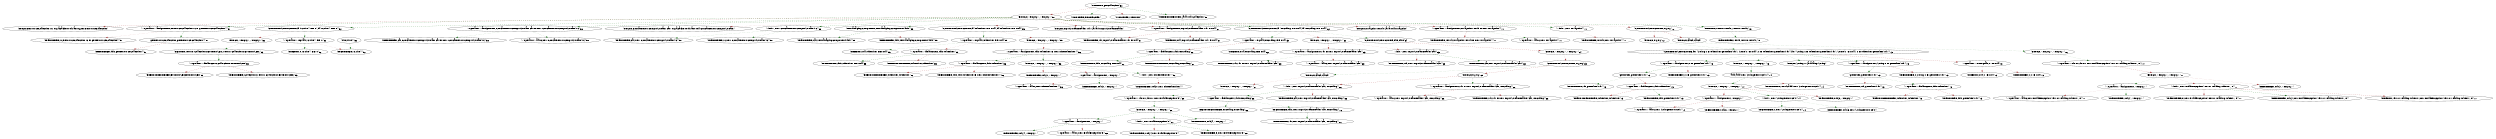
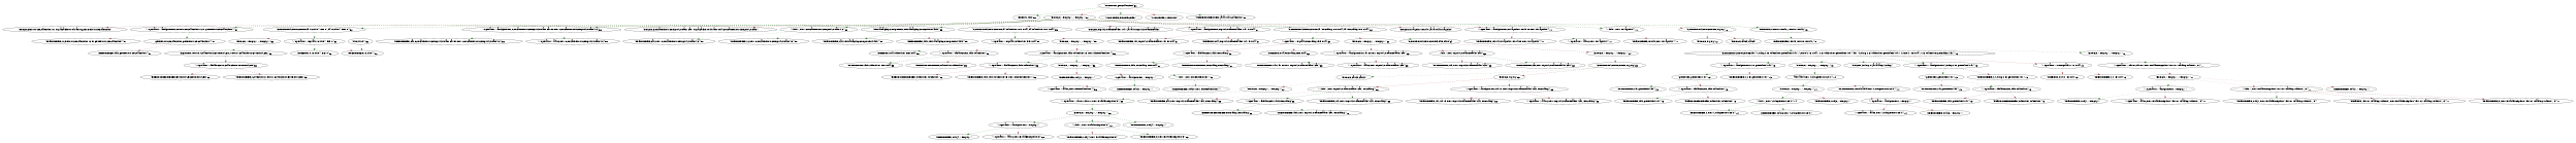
  digraph {
    edge [color=brown style=dotted]
    n1 [label=<(METHOD,getCollection)<SUB>50</SUB>>]
+   n2 [label=<(PARAM,this)<SUB>50</SUB>>]
    n3 [label=<(BLOCK,&lt;empty&gt;,&lt;empty&gt;)<SUB>50</SUB>>]
    n4 [label=<(MODIFIER,PROTECTED)>]
    n5 [label=<(MODIFIER,VIRTUAL)>]
    n6 [label=<(METHOD_RETURN,java.util.Collection)<SUB>50</SUB>>]
    n7 [label=<(LOCAL,ResourceCollection rc: org.apache.tools.ant.types.ResourceCollection)>]
    n8 [label=<(&lt;operator&gt;.assignment,ResourceCollection rc = getResourceCollection())<SUB>51</SUB>>]
    n9 [label=<(CONTROL_STRUCTURE,if (rc.size() == 0),if (rc.size() == 0))<SUB>52</SUB>>]
    n10 [label=<(CONTROL_STRUCTURE,if (tokenizer == null),if (tokenizer == null))<SUB>55</SUB>>]
    n11 [label=<(LOCAL,ConcatResourceInputStream cat: org.apache.tools.ant.util.ConcatResourceInputStream)>]
    n12 [label=<(&lt;operator&gt;.assignment,ConcatResourceInputStream cat = new ConcatResourceInputStream(rc))<SUB>58</SUB>>]
    n13 [label=<(&lt;init&gt;,new ConcatResourceInputStream(rc))<SUB>58</SUB>>]
    n14 [label=<(setManagingComponent,setManagingComponent(this))<SUB>59</SUB>>]
    n15 [label=<(LOCAL,InputStreamReader rdr: java.io.InputStreamReader)>]
    n16 [label=<(&lt;operator&gt;.assignment,InputStreamReader rdr = null)<SUB>61</SUB>>]
    n17 [label=<(CONTROL_STRUCTURE,if (encoding == null),if (encoding == null))<SUB>62</SUB>>]
    n18 [label=<(LOCAL,ArrayList result: java.util.ArrayList)>]
    n19 [label=<(&lt;operator&gt;.assignment,ArrayList result = new ArrayList())<SUB>71</SUB>>]
    n20 [label=<(&lt;init&gt;,new ArrayList())<SUB>71</SUB>>]
    n21 [label=<(CONTROL_STRUCTURE,try,try)<SUB>72</SUB>>]
    n22 [label=<(RETURN,return result;,return result;)<SUB>79</SUB>>]
    n23 [label=<(IDENTIFIER,rc,ResourceCollection rc = getResourceCollection())<SUB>51</SUB>>]
    n24 [label=<(getResourceCollection,getResourceCollection())<SUB>51</SUB>>]
    n25 [label=<(&lt;operator&gt;.equals,rc.size() == 0)<SUB>52</SUB>>]
    n26 [label=<(BLOCK,&lt;empty&gt;,&lt;empty&gt;)<SUB>52</SUB>>]
    n27 [label=<(&lt;operator&gt;.equals,tokenizer == null)<SUB>55</SUB>>]
    n28 [label=<(BLOCK,&lt;empty&gt;,&lt;empty&gt;)<SUB>55</SUB>>]
    n29 [label=<(IDENTIFIER,cat,ConcatResourceInputStream cat = new ConcatResourceInputStream(rc))<SUB>58</SUB>>]
    n30 [label=<(&lt;operator&gt;.alloc,new ConcatResourceInputStream(rc))<SUB>58</SUB>>]
    n31 [label=<(IDENTIFIER,cat,new ConcatResourceInputStream(rc))<SUB>58</SUB>>]
    n32 [label=<(IDENTIFIER,rc,new ConcatResourceInputStream(rc))<SUB>58</SUB>>]
    n33 [label=<(IDENTIFIER,cat,setManagingComponent(this))<SUB>59</SUB>>]
    n34 [label=<(IDENTIFIER,this,setManagingComponent(this))<SUB>59</SUB>>]
    n35 [label=<(IDENTIFIER,rdr,InputStreamReader rdr = null)<SUB>61</SUB>>]
    n36 [label=<(LITERAL,null,InputStreamReader rdr = null)<SUB>61</SUB>>]
    n37 [label=<(&lt;operator&gt;.equals,encoding == null)<SUB>63</SUB>>]
    n38 [label=<(BLOCK,&lt;empty&gt;,&lt;empty&gt;)<SUB>62</SUB>>]
    n39 [label=<(CONTROL_STRUCTURE,else,else)<SUB>64</SUB>>]
    n40 [label=<(IDENTIFIER,result,ArrayList result = new ArrayList())<SUB>71</SUB>>]
    n41 [label=<(&lt;operator&gt;.alloc,new ArrayList())<SUB>71</SUB>>]
    n42 [label=<(IDENTIFIER,result,new ArrayList())<SUB>71</SUB>>]
    n43 [label=<(BLOCK,try,try)<SUB>72</SUB>>]
    n44 [label=<(BLOCK,catch,catch)>]
    n45 [label=<(IDENTIFIER,result,return result;)<SUB>79</SUB>>]
    n46 [label=<(IDENTIFIER,this,getResourceCollection())<SUB>51</SUB>>]
    n47 [label=<(LITERAL,0,rc.size() == 0)<SUB>52</SUB>>]
    n48 [label=<(IDENTIFIER,rc,size())<SUB>52</SUB>>]
    n49 [label=<(RETURN,return Collections.EMPTY_SET;,return Collections.EMPTY_SET;)<SUB>53</SUB>>]
    n50 [label=<(size,size())<SUB>52</SUB>>]
    n51 [label=<(&lt;operator&gt;.fieldAccess,Collections.EMPTY_SET)<SUB>53</SUB>>]
    n52 [label=<(IDENTIFIER,Collections,return Collections.EMPTY_SET;)<SUB>53</SUB>>]
    n53 [label=<(FIELD_IDENTIFIER,EMPTY_SET,EMPTY_SET)<SUB>53</SUB>>]
    n54 [label=<(&lt;operator&gt;.fieldAccess,this.tokenizer)<SUB>55</SUB>>]
    n55 [label=<(LITERAL,null,tokenizer == null)<SUB>55</SUB>>]
    n56 [label=<(&lt;operator&gt;.assignment,this.tokenizer = new LineTokenizer())<SUB>56</SUB>>]
    n57 [label=<(IDENTIFIER,this,tokenizer == null)<SUB>55</SUB>>]
    n58 [label=<(FIELD_IDENTIFIER,tokenizer,tokenizer)<SUB>55</SUB>>]
    n59 [label=<(&lt;operator&gt;.fieldAccess,this.tokenizer)<SUB>56</SUB>>]
    n60 [label=<(BLOCK,&lt;empty&gt;,&lt;empty&gt;)<SUB>56</SUB>>]
    n61 [label=<(IDENTIFIER,this,this.tokenizer = new LineTokenizer())<SUB>56</SUB>>]
    n62 [label=<(FIELD_IDENTIFIER,tokenizer,tokenizer)<SUB>56</SUB>>]
    n63 [label=<(&lt;operator&gt;.assignment,&lt;empty&gt;)>]
    n64 [label=<(&lt;init&gt;,new LineTokenizer())<SUB>56</SUB>>]
    n65 [label=<(IDENTIFIER,$obj0,&lt;empty&gt;)>]
    n66 [label=<(IDENTIFIER,$obj0,&lt;empty&gt;)>]
    n67 [label=<(&lt;operator&gt;.alloc,new LineTokenizer())<SUB>56</SUB>>]
    n68 [label=<(IDENTIFIER,$obj0,new LineTokenizer())>]
    n69 [label=<(&lt;operator&gt;.fieldAccess,this.encoding)<SUB>62</SUB>>]
    n70 [label=<(LITERAL,null,encoding == null)<SUB>62</SUB>>]
    n71 [label=<(&lt;operator&gt;.assignment,rdr = new InputStreamReader(cat))<SUB>63</SUB>>]
    n72 [label=<(&lt;init&gt;,new InputStreamReader(cat))<SUB>63</SUB>>]
    n73 [label=<(BLOCK,&lt;empty&gt;,&lt;empty&gt;)<SUB>64</SUB>>]
    n74 [label=<(IDENTIFIER,this,encoding == null)<SUB>62</SUB>>]
    n75 [label=<(FIELD_IDENTIFIER,encoding,encoding)<SUB>62</SUB>>]
    n76 [label=<(IDENTIFIER,rdr,rdr = new InputStreamReader(cat))<SUB>63</SUB>>]
    n77 [label=<(&lt;operator&gt;.alloc,new InputStreamReader(cat))<SUB>63</SUB>>]
    n78 [label=<(IDENTIFIER,rdr,new InputStreamReader(cat))<SUB>63</SUB>>]
    n79 [label=<(IDENTIFIER,cat,new InputStreamReader(cat))<SUB>63</SUB>>]
    n80 [label=<(CONTROL_STRUCTURE,try,try)<SUB>65</SUB>>]
    n81 [label=<(BLOCK,try,try)<SUB>65</SUB>>]
    n82 [label=<(BLOCK,catch,catch)>]
    n83 [label=<(&lt;operator&gt;.assignment,rdr = new InputStreamReader(cat, encoding))<SUB>66</SUB>>]
    n84 [label=<(&lt;init&gt;,new InputStreamReader(cat, encoding))<SUB>66</SUB>>]
    n85 [label=<(BLOCK,&lt;empty&gt;,&lt;empty&gt;)<SUB>67</SUB>>]
    n86 [label=<(IDENTIFIER,rdr,rdr = new InputStreamReader(cat, encoding))<SUB>66</SUB>>]
    n87 [label=<(&lt;operator&gt;.alloc,new InputStreamReader(cat, encoding))<SUB>66</SUB>>]
    n88 [label=<(IDENTIFIER,rdr,new InputStreamReader(cat, encoding))<SUB>66</SUB>>]
    n89 [label=<(IDENTIFIER,cat,new InputStreamReader(cat, encoding))<SUB>66</SUB>>]
    n90 [label=<(&lt;operator&gt;.fieldAccess,this.encoding)<SUB>66</SUB>>]
    n91 [label=<(IDENTIFIER,this,new InputStreamReader(cat, encoding))<SUB>76</SUB>>]
    n92 [label=<(FIELD_IDENTIFIER,encoding,encoding)<SUB>66</SUB>>]
    n93 [label=<(&lt;operator&gt;.throw,throw new BuildException(e);)<SUB>68</SUB>>]
    n94 [label=<(BLOCK,&lt;empty&gt;,&lt;empty&gt;)<SUB>68</SUB>>]
    n95 [label=<(&lt;operator&gt;.assignment,&lt;empty&gt;)>]
    n96 [label=<(&lt;init&gt;,new BuildException(e))<SUB>68</SUB>>]
    n97 [label=<(IDENTIFIER,$obj4,&lt;empty&gt;)>]
    n98 [label=<(IDENTIFIER,$obj4,&lt;empty&gt;)>]
    n99 [label=<(&lt;operator&gt;.alloc,new BuildException(e))<SUB>68</SUB>>]
    n100 [label=<(IDENTIFIER,$obj4,new BuildException(e))>]
    n101 [label=<(IDENTIFIER,e,new BuildException(e))<SUB>68</SUB>>]
    n102 [label=<(CONTROL_STRUCTURE,for (String s = tokenizer.getToken(rdr); Some(s != null); s = tokenizer.getToken(rdr)),for (String s = tokenizer.getToken(rdr); Some(s != null); s = tokenizer.getToken(rdr)))<SUB>73</SUB>>]
    n103 [label=<(BLOCK,&lt;empty&gt;,&lt;empty&gt;)<SUB>76</SUB>>]
    n104 [label=<(LOCAL,String s: java.lang.String)>]
    n105 [label=<(&lt;operator&gt;.assignment,String s = getToken(rdr))<SUB>73</SUB>>]
    n106 [label=<(&lt;operator&gt;.notEquals,s != null)<SUB>73</SUB>>]
    n107 [label=<(&lt;operator&gt;.assignment,s = getToken(rdr))<SUB>73</SUB>>]
    n108 [label=<(BLOCK,&lt;empty&gt;,&lt;empty&gt;)<SUB>73</SUB>>]
    n109 [label=<(IDENTIFIER,s,String s = getToken(rdr))<SUB>73</SUB>>]
    n110 [label=<(getToken,getToken(rdr))<SUB>73</SUB>>]
    n111 [label=<(IDENTIFIER,s,s != null)<SUB>73</SUB>>]
    n112 [label=<(LITERAL,null,s != null)<SUB>73</SUB>>]
    n113 [label=<(IDENTIFIER,s,s = getToken(rdr))<SUB>73</SUB>>]
    n114 [label=<(getToken,getToken(rdr))<SUB>73</SUB>>]
    n115 [label=<(add,add(new StringResource(s)))<SUB>74</SUB>>]
    n116 [label=<(&lt;operator&gt;.fieldAccess,this.tokenizer)<SUB>73</SUB>>]
    n117 [label=<(IDENTIFIER,rdr,getToken(rdr))<SUB>73</SUB>>]
    n118 [label=<(IDENTIFIER,this,getToken(rdr))<SUB>73</SUB>>]
    n119 [label=<(FIELD_IDENTIFIER,tokenizer,tokenizer)<SUB>73</SUB>>]
    n120 [label=<(&lt;operator&gt;.fieldAccess,this.tokenizer)<SUB>73</SUB>>]
    n121 [label=<(IDENTIFIER,rdr,getToken(rdr))<SUB>73</SUB>>]
    n122 [label=<(IDENTIFIER,this,getToken(rdr))<SUB>73</SUB>>]
    n123 [label=<(FIELD_IDENTIFIER,tokenizer,tokenizer)<SUB>73</SUB>>]
    n124 [label=<(IDENTIFIER,result,add(new StringResource(s)))<SUB>74</SUB>>]
    n125 [label=<(BLOCK,&lt;empty&gt;,&lt;empty&gt;)<SUB>74</SUB>>]
    n126 [label=<(&lt;operator&gt;.assignment,&lt;empty&gt;)>]
    n127 [label=<(&lt;init&gt;,new StringResource(s))<SUB>74</SUB>>]
    n128 [label=<(IDENTIFIER,$obj6,&lt;empty&gt;)>]
    n129 [label=<(IDENTIFIER,$obj6,&lt;empty&gt;)>]
    n130 [label=<(&lt;operator&gt;.alloc,new StringResource(s))<SUB>74</SUB>>]
    n131 [label=<(IDENTIFIER,$obj6,new StringResource(s))>]
    n132 [label=<(IDENTIFIER,s,new StringResource(s))<SUB>74</SUB>>]
    n133 [label=<(&lt;operator&gt;.throw,throw new BuildException(&quot;Error reading tokens&quot;, e);)<SUB>77</SUB>>]
    n134 [label=<(BLOCK,&lt;empty&gt;,&lt;empty&gt;)<SUB>77</SUB>>]
    n135 [label=<(&lt;operator&gt;.assignment,&lt;empty&gt;)>]
    n136 [label=<(&lt;init&gt;,new BuildException(&quot;Error reading tokens&quot;, e))<SUB>77</SUB>>]
    n137 [label=<(IDENTIFIER,$obj7,&lt;empty&gt;)>]
    n138 [label=<(IDENTIFIER,$obj7,&lt;empty&gt;)>]
    n139 [label=<(&lt;operator&gt;.alloc,new BuildException(&quot;Error reading tokens&quot;, e))<SUB>77</SUB>>]
    n140 [label=<(IDENTIFIER,$obj7,new BuildException(&quot;Error reading tokens&quot;, e))>]
    n141 [label=<(LITERAL,&quot;Error reading tokens&quot;,new BuildException(&quot;Error reading tokens&quot;, e))<SUB>77</SUB>>]
    n142 [label=<(IDENTIFIER,e,new BuildException(&quot;Error reading tokens&quot;, e))<SUB>77</SUB>>]
+   n1 -> n2 [color=darkgreen style=dashed]
    n1 -> n3 [style=dashed]
    n1 -> n4 [color=darkgreen]
    n1 -> n5 [style=dashed]
    n1 -> n6 [color=darkgreen style=dashed]
    n3 -> n7 [style=dashed]
    n3 -> n8 [color=darkgreen style=dashed]
    n3 -> n9 [color=darkgreen style=dashed]
    n3 -> n10
    n3 -> n11
    n3 -> n12 [color=darkgreen style=dashed]
    n3 -> n13 [color=darkgreen style=dashed]
    n3 -> n14 [color=darkgreen]
    n3 -> n15 [style=dashed]
    n3 -> n16
    n3 -> n17 [color=darkgreen style=dashed]
    n3 -> n18
    n3 -> n19
    n3 -> n20 [color=darkgreen style=dashed]
    n3 -> n21
    n3 -> n22 [color=darkgreen style=dashed]
    n8 -> n23
    n8 -> n24 [color=darkgreen style=dashed]
    n9 -> n25 [color=darkgreen]
    n9 -> n26
    n10 -> n27 [color=darkgreen style=dashed]
    n10 -> n28
    n12 -> n29 [color=darkgreen]
    n12 -> n30 [color=darkgreen]
    n13 -> n31 [color=darkgreen]
    n13 -> n32 [color=darkgreen]
    n14 -> n33 [color=darkgreen style=dashed]
    n14 -> n34
    n16 -> n35 [style=dashed]
    n16 -> n36
    n17 -> n37 [color=darkgreen]
    n17 -> n38
    n17 -> n39 [color=darkgreen]
    n19 -> n40 [style=dashed]
    n19 -> n41 [color=darkgreen]
    n20 -> n42
    n21 -> n43
    n21 -> n44 [style=dashed]
    n22 -> n45 [color=darkgreen]
    n24 -> n46 [style=dashed]
    n25 -> n47 [color=darkgreen]
    n25 -> n48
    n26 -> n49 [color=darkgreen]
    n27 -> n54
    n27 -> n55 [color=darkgreen]
    n28 -> n56
    n37 -> n69 [style=dashed]
    n37 -> n70
    n38 -> n71 [style=dashed]
    n38 -> n72
    n39 -> n73 [style=dashed]
    n43 -> n102 [color=darkgreen]
    n44 -> n103 [color=darkgreen]
    n49 -> n51 [color=darkgreen style=dashed]
    n50 -> n48 [color=darkgreen]
    n51 -> n52 [style=dashed]
    n51 -> n53 [style=dashed]
    n54 -> n57 [color=darkgreen style=dashed]
    n54 -> n58 [style=dashed]
    n56 -> n59 [color=darkgreen style=dashed]
    n56 -> n60 [color=darkgreen style=dashed]
    n59 -> n61
    n59 -> n62 [style=dashed]
    n60 -> n63
    n60 -> n64 [color=darkgreen]
    n60 -> n65 [style=dashed]
    n63 -> n66 [color=darkgreen style=dashed]
    n63 -> n67
    n64 -> n68 [style=dashed]
    n69 -> n74 [color=darkgreen style=dashed]
    n69 -> n75
    n71 -> n76 [color=darkgreen]
    n71 -> n77
    n72 -> n78
    n72 -> n79 [color=darkgreen style=dashed]
    n73 -> n80
    n80 -> n81 [style=dashed]
    n80 -> n82 [color=darkgreen]
    n81 -> n83 [color=darkgreen]
    n81 -> n84 [style=dashed]
    n82 -> n85
    n83 -> n86
    n83 -> n87 [style=dashed]
-   n91 -> n88 [color=darkgreen style=dashed]
+   n84 -> n88 [color=darkgreen style=dashed]
    n84 -> n89
    n84 -> n90 [color=darkgreen style=dashed]
    n85 -> n93 [color=darkgreen]
    n90 -> n91 [color=darkgreen]
    n90 -> n92 [color=darkgreen style=dashed]
    n93 -> n94 [color=darkgreen style=dashed]
    n94 -> n95 [color=darkgreen style=dashed]
    n94 -> n96 [color=darkgreen]
    n94 -> n97 [color=darkgreen style=dashed]
    n95 -> n98 [color=darkgreen style=dashed]
    n95 -> n99
    n96 -> n100
    n96 -> n101 [color=darkgreen style=dashed]
    n102 -> n104 [color=darkgreen]
    n102 -> n105 [color=darkgreen style=dashed]
    n102 -> n106 [style=dashed]
    n102 -> n107 [color=darkgreen]
    n102 -> n108 [color=darkgreen]
    n103 -> n133 [color=darkgreen]
    n105 -> n109 [style=dashed]
    n105 -> n110 [color=darkgreen style=dashed]
    n106 -> n111
    n106 -> n112
    n107 -> n113
    n107 -> n114 [color=darkgreen style=dashed]
    n108 -> n115 [color=darkgreen style=dashed]
    n110 -> n116 [color=darkgreen]
    n110 -> n117
    n114 -> n120 [style=dashed]
    n114 -> n121 [color=darkgreen]
    n115 -> n124
    n115 -> n125 [color=darkgreen style=dashed]
    n116 -> n118 [style=dashed]
    n116 -> n119 [style=dashed]
    n120 -> n122 [color=darkgreen style=dashed]
    n120 -> n123 [style=dashed]
    n125 -> n126
    n125 -> n127 [color=darkgreen style=dashed]
    n125 -> n128 [style=dashed]
    n126 -> n129 [style=dashed]
    n126 -> n130 [style=dashed]
    n127 -> n131 [color=darkgreen]
    n127 -> n132 [color=darkgreen style=dashed]
    n133 -> n134 [style=dashed]
    n134 -> n135 [color=darkgreen]
    n134 -> n136
    n134 -> n137
    n135 -> n138 [color=darkgreen]
    n135 -> n139
    n136 -> n140 [color=darkgreen style=dashed]
    n136 -> n141 [style=dashed]
    n136 -> n142 [style=dashed]
  }
